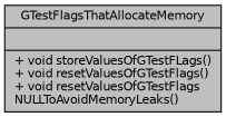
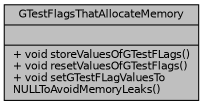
  digraph {
    fontname="DejaVu Sans"
-   n1 [color=black fillcolor=grey75 fontcolor=black fontname="DejaVu Sans" fontsize=10 height=0.2 label="{GTestFlagsThatAllocateMemory\n||+ void storeValuesOfGTestFLags()\l+ void resetValuesOfGTestFlags()\l+ void resetValuesOfGTestFlags\lNULLToAvoidMemoryLeaks()\l}" shape=record style=filled width=0.4]
+   n1 [color=black fillcolor=grey75 fontcolor=black fontname="DejaVu Sans" fontsize=10 height=0.2 label="{GTestFlagsThatAllocateMemory\n||+ void storeValuesOfGTestFLags()\l+ void resetValuesOfGTestFlags()\l+ void setGTestFLagValuesTo\lNULLToAvoidMemoryLeaks()\l}" shape=record style=filled width=0.4]
  }
